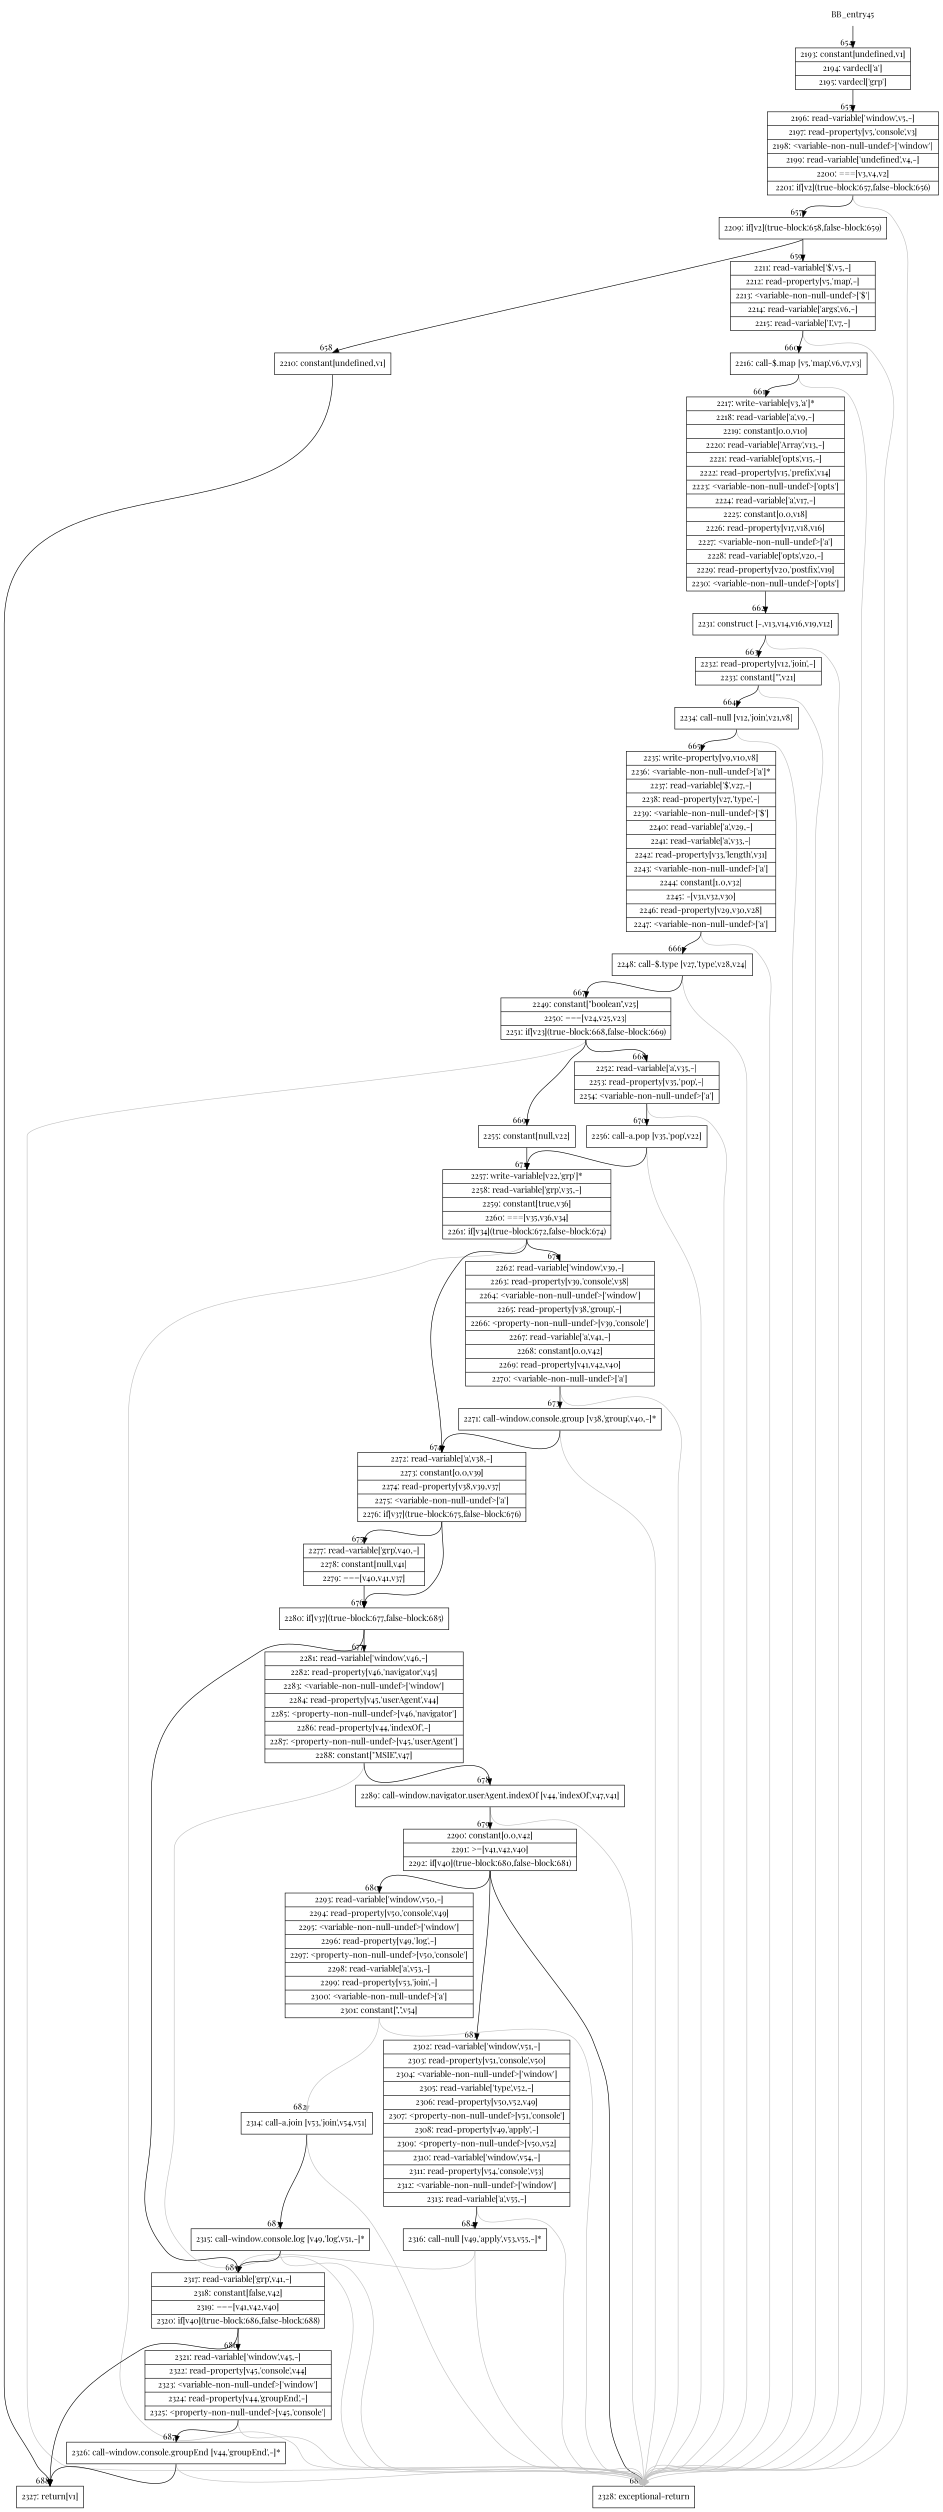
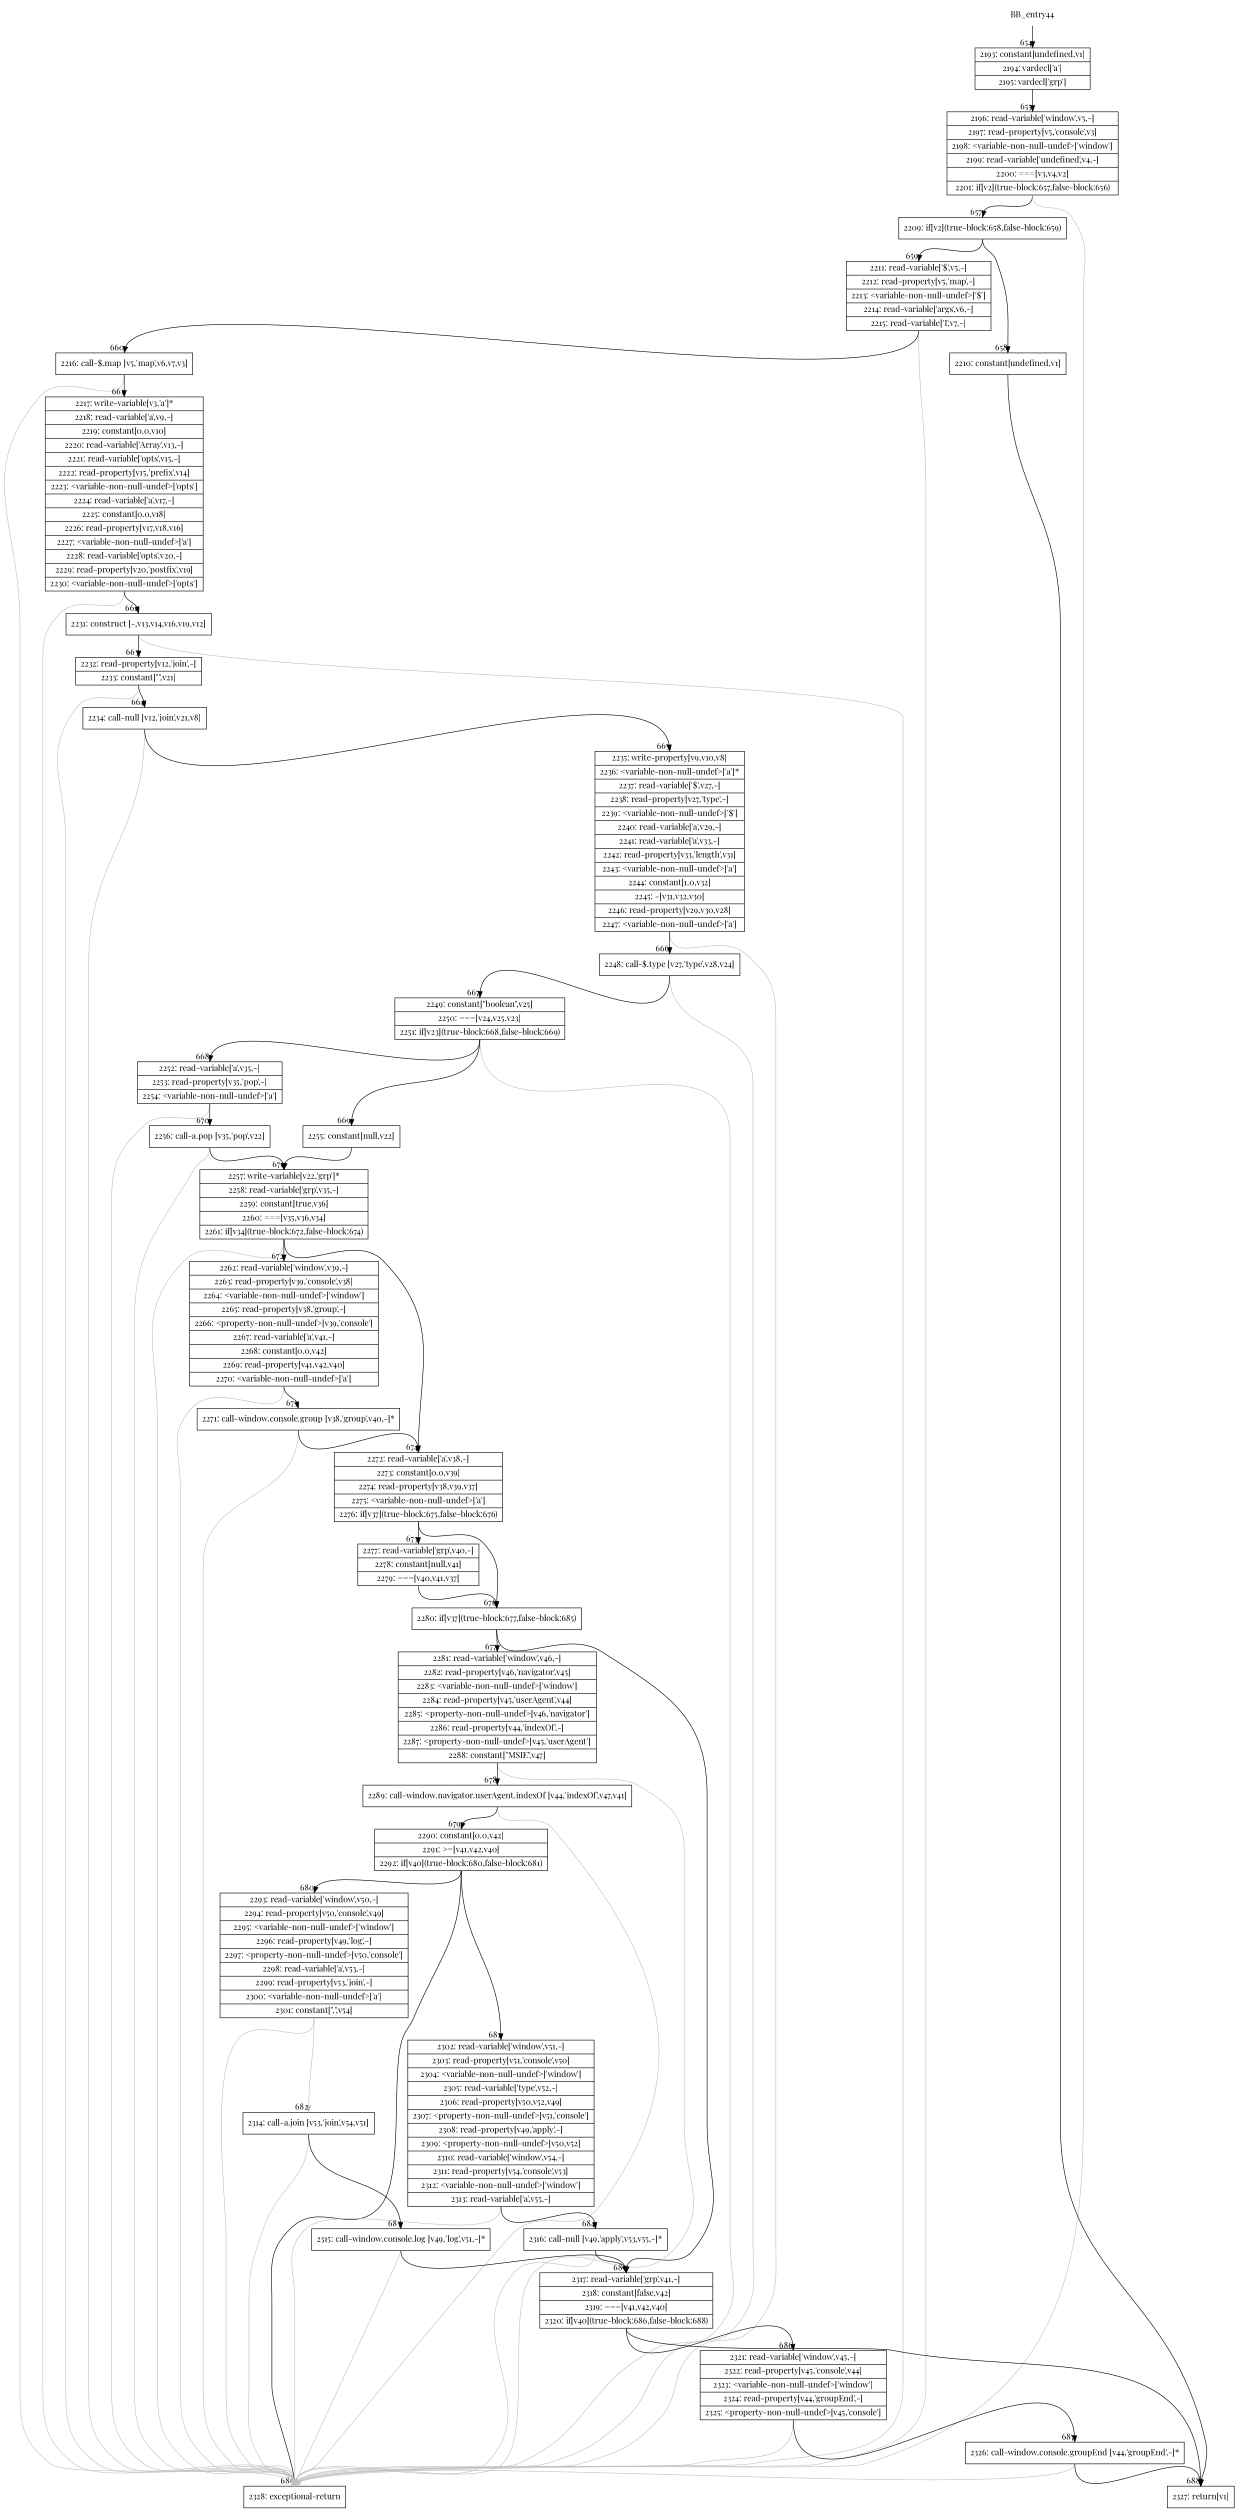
  digraph {
    fontname="Playfair Display"
    rankdir=TD
    node [fontname="Playfair Display" shape=record]
    edge [fontname="Playfair Display" headport=n tailport=s]
-   BB_entry44 [shape=none label=BB_entry45]
+   BB_entry44 [shape=none]
    n2 [label="{2193: constant[undefined,v1]|2194: vardecl['a']|2195: vardecl['grp']}"]
    n3 [label="{2196: read-variable['window',v5,-]|2197: read-property[v5,'console',v3]|2198: \<variable-non-null-undef\>['window']|2199: read-variable['undefined',v4,-]|2200: ===[v3,v4,v2]|2201: if[v2](true-block:657,false-block:656)}"]
    n4 [label="{2209: if[v2](true-block:658,false-block:659)}"]
    n5 [label="{2328: exceptional-return}"]
    n6 [label="{2210: constant[undefined,v1]}"]
    n7 [label="{2211: read-variable['$',v5,-]|2212: read-property[v5,'map',-]|2213: \<variable-non-null-undef\>['$']|2214: read-variable['args',v6,-]|2215: read-variable['I',v7,-]}"]
    n8 [label="{2327: return[v1]}"]
    n9 [label="{2216: call-$.map [v5,'map',v6,v7,v3]}"]
    n10 [label="{2217: write-variable[v3,'a']*|2218: read-variable['a',v9,-]|2219: constant[0.0,v10]|2220: read-variable['Array',v13,-]|2221: read-variable['opts',v15,-]|2222: read-property[v15,'prefix',v14]|2223: \<variable-non-null-undef\>['opts']|2224: read-variable['a',v17,-]|2225: constant[0.0,v18]|2226: read-property[v17,v18,v16]|2227: \<variable-non-null-undef\>['a']|2228: read-variable['opts',v20,-]|2229: read-property[v20,'postfix',v19]|2230: \<variable-non-null-undef\>['opts']}"]
    n11 [label="{2231: construct [-,v13,v14,v16,v19,v12]}"]
    n12 [label="{2232: read-property[v12,'join',-]|2233: constant[\"\",v21]}"]
    n13 [label="{2234: call-null [v12,'join',v21,v8]}"]
    n14 [label="{2235: write-property[v9,v10,v8]|2236: \<variable-non-null-undef\>['a']*|2237: read-variable['$',v27,-]|2238: read-property[v27,'type',-]|2239: \<variable-non-null-undef\>['$']|2240: read-variable['a',v29,-]|2241: read-variable['a',v33,-]|2242: read-property[v33,'length',v31]|2243: \<variable-non-null-undef\>['a']|2244: constant[1.0,v32]|2245: -[v31,v32,v30]|2246: read-property[v29,v30,v28]|2247: \<variable-non-null-undef\>['a']}"]
    n15 [label="{2248: call-$.type [v27,'type',v28,v24]}"]
    n16 [label="{2249: constant[\"boolean\",v25]|2250: ===[v24,v25,v23]|2251: if[v23](true-block:668,false-block:669)}"]
    n17 [label="{2252: read-variable['a',v35,-]|2253: read-property[v35,'pop',-]|2254: \<variable-non-null-undef\>['a']}"]
    n18 [label="{2255: constant[null,v22]}"]
    n19 [label="{2256: call-a.pop [v35,'pop',v22]}"]
    n20 [label="{2257: write-variable[v22,'grp']*|2258: read-variable['grp',v35,-]|2259: constant[true,v36]|2260: ===[v35,v36,v34]|2261: if[v34](true-block:672,false-block:674)}"]
    n21 [label="{2262: read-variable['window',v39,-]|2263: read-property[v39,'console',v38]|2264: \<variable-non-null-undef\>['window']|2265: read-property[v38,'group',-]|2266: \<property-non-null-undef\>[v39,'console']|2267: read-variable['a',v41,-]|2268: constant[0.0,v42]|2269: read-property[v41,v42,v40]|2270: \<variable-non-null-undef\>['a']}"]
    n22 [label="{2272: read-variable['a',v38,-]|2273: constant[0.0,v39]|2274: read-property[v38,v39,v37]|2275: \<variable-non-null-undef\>['a']|2276: if[v37](true-block:675,false-block:676)}"]
    n23 [label="{2271: call-window.console.group [v38,'group',v40,-]*}"]
    n24 [label="{2280: if[v37](true-block:677,false-block:685)}"]
    n25 [label="{2277: read-variable['grp',v40,-]|2278: constant[null,v41]|2279: ===[v40,v41,v37]}"]
    n26 [label="{2281: read-variable['window',v46,-]|2282: read-property[v46,'navigator',v45]|2283: \<variable-non-null-undef\>['window']|2284: read-property[v45,'userAgent',v44]|2285: \<property-non-null-undef\>[v46,'navigator']|2286: read-property[v44,'indexOf',-]|2287: \<property-non-null-undef\>[v45,'userAgent']|2288: constant[\"MSIE\",v47]}"]
    n27 [label="{2317: read-variable['grp',v41,-]|2318: constant[false,v42]|2319: ===[v41,v42,v40]|2320: if[v40](true-block:686,false-block:688)}"]
    n28 [label="{2289: call-window.navigator.userAgent.indexOf [v44,'indexOf',v47,v41]}"]
    n29 [label="{2321: read-variable['window',v45,-]|2322: read-property[v45,'console',v44]|2323: \<variable-non-null-undef\>['window']|2324: read-property[v44,'groupEnd',-]|2325: \<property-non-null-undef\>[v45,'console']}"]
    n30 [label="{2290: constant[0.0,v42]|2291: \>=[v41,v42,v40]|2292: if[v40](true-block:680,false-block:681)}"]
    n31 [label="{2326: call-window.console.groupEnd [v44,'groupEnd',-]*}"]
    n32 [label="{2293: read-variable['window',v50,-]|2294: read-property[v50,'console',v49]|2295: \<variable-non-null-undef\>['window']|2296: read-property[v49,'log',-]|2297: \<property-non-null-undef\>[v50,'console']|2298: read-variable['a',v53,-]|2299: read-property[v53,'join',-]|2300: \<variable-non-null-undef\>['a']|2301: constant[\",\",v54]}"]
    n33 [label="{2302: read-variable['window',v51,-]|2303: read-property[v51,'console',v50]|2304: \<variable-non-null-undef\>['window']|2305: read-variable['type',v52,-]|2306: read-property[v50,v52,v49]|2307: \<property-non-null-undef\>[v51,'console']|2308: read-property[v49,'apply',-]|2309: \<property-non-null-undef\>[v50,v52]|2310: read-variable['window',v54,-]|2311: read-property[v54,'console',v53]|2312: \<variable-non-null-undef\>['window']|2313: read-variable['a',v55,-]}"]
    n34 [label="{2314: call-a.join [v53,'join',v54,v51]}"]
    n35 [label="{2316: call-null [v49,'apply',v53,v55,-]*}"]
    n36 [label="{2315: call-window.console.log [v49,'log',v51,-]*}"]
    BB_entry44 -> n2 [headlabel="    654"]
    n2 -> n3 [headlabel="      655"]
    n3 -> n4 [headlabel="      657"]
    n3 -> n5 [color=gray headlabel="      689"]
    n4 -> n6 [headlabel="      658"]
    n4 -> n7 [headlabel="      659"]
    n6 -> n8 [headlabel="      688"]
    n7 -> n5 [color=gray]
    n7 -> n9 [headlabel="      660"]
    n9 -> n5 [color=gray]
    n9 -> n10 [headlabel="      661"]
+   n10 -> n5 [color=gray]
    n10 -> n11 [headlabel="      662"]
    n11 -> n5 [color=gray]
    n11 -> n12 [headlabel="      663"]
    n12 -> n5 [color=gray]
    n12 -> n13 [headlabel="      664"]
    n13 -> n5 [color=gray]
    n13 -> n14 [headlabel="      665"]
    n14 -> n5 [color=gray]
    n14 -> n15 [headlabel="      666"]
    n15 -> n5 [color=gray]
    n15 -> n16 [headlabel="      667"]
    n16 -> n5 [color=gray]
    n16 -> n17 [headlabel="      668"]
    n16 -> n18 [headlabel="      669"]
    n17 -> n5 [color=gray]
    n17 -> n19 [headlabel="      670"]
    n18 -> n20 [headlabel="      671"]
    n19 -> n5 [color=gray]
    n19 -> n20
    n20 -> n5 [color=gray]
    n20 -> n21 [headlabel="      672"]
    n20 -> n22 [headlabel="      674"]
    n21 -> n5 [color=gray]
    n21 -> n23 [headlabel="      673"]
    n22 -> n24 [headlabel="      676"]
    n22 -> n25 [headlabel="      675"]
    n23 -> n5 [color=gray]
    n23 -> n22
    n24 -> n26 [headlabel="      677"]
    n24 -> n27 [headlabel="      685"]
    n25 -> n24
    n26 -> n5 [color=gray]
    n26 -> n28 [headlabel="      678"]
    n27 -> n8
    n27 -> n29 [headlabel="      686"]
    n28 -> n5 [color=gray]
    n28 -> n30 [headlabel="      679"]
    n29 -> n5 [color=gray]
    n29 -> n31 [headlabel="      687"]
    n30 -> n5 [color=black]
    n30 -> n32 [headlabel="      680"]
    n30 -> n33 [headlabel="      681"]
    n31 -> n5 [color=gray]
    n31 -> n8
    n32 -> n5 [color=gray]
    n32 -> n34 [color=gray headlabel="      682"]
    n33 -> n5 [color=gray]
    n33 -> n35 [headlabel="      684"]
    n34 -> n5 [color=gray]
    n34 -> n36 [headlabel="      683"]
    n35 -> n5 [color=gray]
-   n35 -> n27 [color=gray]
+   n35 -> n27
    n36 -> n5 [color=gray]
    n36 -> n27
  }
